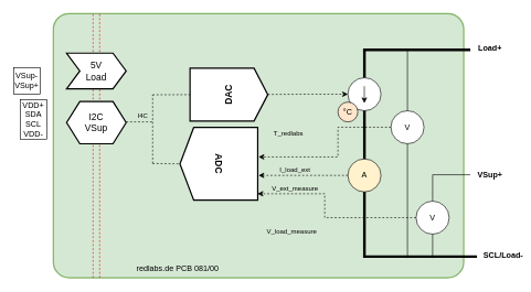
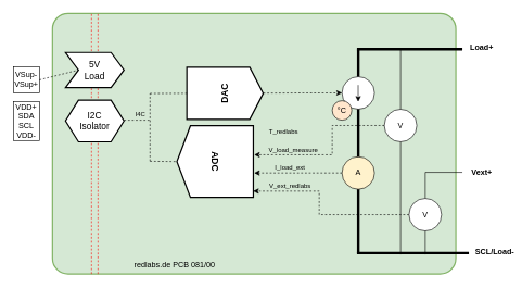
  <mxCell id="0" />
  <mxCell id="1" parent="0" />
  <mxCell id="2" value="" style="rounded=1;whiteSpace=wrap;html=1;strokeWidth=2;fillColor=#d5e8d4;strokeColor=#82b366;arcSize=6;" parent="1" vertex="1"><mxGeometry x="80" y="20" width="620" height="400" as="geometry" /></mxCell>
  <mxCell id="3" value="" style="edgeStyle=orthogonalEdgeStyle;rounded=0;orthogonalLoop=1;jettySize=auto;html=1;entryX=0;entryY=0.5;entryDx=0;entryDy=0;dashed=1;" parent="1" source="4" target="38" edge="1"><mxGeometry relative="1" as="geometry"><mxPoint x="445.25" y="142.8" as="targetPoint" /><Array as="points"><mxPoint x="465" y="143" /></Array></mxGeometry></mxCell>
  <mxCell id="4" value="&lt;b style=&quot;font-size: 14px;&quot;&gt;DAC&lt;/b&gt;" style="shape=offPageConnector;whiteSpace=wrap;html=1;rotation=-90;size=0.177;strokeWidth=2;fontSize=14;" parent="1" vertex="1"><mxGeometry x="305.25" y="84" width="80" height="117.5" as="geometry" /></mxCell>
  <mxCell id="5" value="&lt;b style=&quot;font-size: 14px;&quot;&gt;ADC&lt;/b&gt;" style="shape=offPageConnector;whiteSpace=wrap;html=1;rotation=90;size=0.177;strokeWidth=2;fontSize=14;" parent="1" vertex="1"><mxGeometry x="275" y="188.75" width="110" height="117.5" as="geometry" /></mxCell>
  <mxCell id="6" value="" style="edgeStyle=orthogonalEdgeStyle;rounded=0;orthogonalLoop=1;jettySize=auto;html=1;dashed=1;startArrow=none;exitX=0;exitY=0.5;exitDx=0;exitDy=0;" parent="1" source="36" edge="1"><mxGeometry relative="1" as="geometry"><mxPoint x="390" y="265" as="targetPoint" /><Array as="points" /><mxPoint x="490" y="264.5" as="sourcePoint" /></mxGeometry></mxCell>
  <mxCell id="7" value="" style="endArrow=none;html=1;strokeWidth=4;" parent="1" edge="1"><mxGeometry width="50" height="50" relative="1" as="geometry"><mxPoint x="720" y="388" as="sourcePoint" /><mxPoint x="548" y="388" as="targetPoint" /></mxGeometry></mxCell>
  <mxCell id="8" value="" style="endArrow=none;html=1;entryX=0.5;entryY=1;entryDx=0;entryDy=0;strokeWidth=4;" parent="1" edge="1"><mxGeometry width="50" height="50" relative="1" as="geometry"><mxPoint x="710" y="75" as="sourcePoint" /><mxPoint x="548" y="75" as="targetPoint" /></mxGeometry></mxCell>
  <mxCell id="9" value="" style="endArrow=none;html=1;strokeWidth=4;" parent="1" edge="1"><mxGeometry width="50" height="50" relative="1" as="geometry"><mxPoint x="550" y="388" as="sourcePoint" /><mxPoint x="550" y="75" as="targetPoint" /></mxGeometry></mxCell>
  <mxCell id="10" value="" style="group" parent="1" vertex="1" connectable="0"><mxGeometry x="590" y="167.13" width="50" height="50" as="geometry" /></mxCell>
  <mxCell id="11" value="V" style="ellipse;whiteSpace=wrap;html=1;aspect=fixed;" parent="10" vertex="1"><mxGeometry width="50" height="50" as="geometry" /></mxCell>
  <mxCell id="12" value="" style="endArrow=none;html=1;strokeWidth=1;exitX=0.5;exitY=0;exitDx=0;exitDy=0;" parent="1" source="11" edge="1"><mxGeometry width="50" height="50" relative="1" as="geometry"><mxPoint x="610" y="166.75" as="sourcePoint" /><mxPoint x="615" y="74" as="targetPoint" /></mxGeometry></mxCell>
  <mxCell id="13" value="" style="endArrow=none;html=1;strokeWidth=1;entryX=0.5;entryY=1;entryDx=0;entryDy=0;" parent="1" target="11" edge="1"><mxGeometry width="50" height="50" relative="1" as="geometry"><mxPoint x="615" y="390" as="sourcePoint" /><mxPoint x="570" y="154" as="targetPoint" /></mxGeometry></mxCell>
  <mxCell id="14" value="" style="edgeStyle=orthogonalEdgeStyle;rounded=0;orthogonalLoop=1;jettySize=auto;html=1;strokeWidth=1;dashed=1;entryX=0.405;entryY=-0.011;entryDx=0;entryDy=0;entryPerimeter=0;" parent="1" source="11" target="5" edge="1"><mxGeometry relative="1" as="geometry"><mxPoint x="390" y="220" as="targetPoint" /><Array as="points"><mxPoint x="510" y="192" /><mxPoint x="510" y="237" /></Array></mxGeometry></mxCell>
  <mxCell id="15" value="" style="edgeStyle=orthogonalEdgeStyle;rounded=0;orthogonalLoop=1;jettySize=auto;html=1;dashed=1;strokeWidth=1;exitX=0;exitY=0.5;exitDx=0;exitDy=0;entryX=0.912;entryY=0.002;entryDx=0;entryDy=0;entryPerimeter=0;" parent="1" source="19" target="5" edge="1"><mxGeometry relative="1" as="geometry"><mxPoint x="390" y="254" as="targetPoint" /><Array as="points"><mxPoint x="490" y="329" /><mxPoint x="490" y="293" /></Array></mxGeometry></mxCell>
  <mxCell id="16" value="" style="endArrow=none;html=1;strokeWidth=1;" parent="1" edge="1"><mxGeometry width="50" height="50" relative="1" as="geometry"><mxPoint x="710" y="264" as="sourcePoint" /><mxPoint x="653" y="264" as="targetPoint" /></mxGeometry></mxCell>
  <mxCell id="17" value="" style="group" parent="1" vertex="1" connectable="0"><mxGeometry x="627" y="304" width="50" height="50" as="geometry" /></mxCell>
  <mxCell id="18" value="" style="endArrow=none;html=1;strokeWidth=1;" parent="17" edge="1"><mxGeometry width="50" height="50" relative="1" as="geometry"><mxPoint x="26" y="86" as="sourcePoint" /><mxPoint x="26" y="-40" as="targetPoint" /></mxGeometry></mxCell>
  <mxCell id="19" value="V" style="ellipse;whiteSpace=wrap;html=1;aspect=fixed;" parent="17" vertex="1"><mxGeometry x="1" width="50" height="50" as="geometry" /></mxCell>
  <mxCell id="20" value="Load+" style="text;html=1;strokeColor=none;fillColor=none;align=center;verticalAlign=middle;whiteSpace=wrap;rounded=0;fontStyle=1" parent="1" vertex="1"><mxGeometry x="720" y="63" width="40" height="20" as="geometry" /></mxCell>
  <mxCell id="21" value="SCL/Load-" style="text;html=1;strokeColor=none;fillColor=none;align=center;verticalAlign=middle;whiteSpace=wrap;rounded=0;fontStyle=1" parent="1" vertex="1"><mxGeometry x="740" y="377" width="40" height="20" as="geometry" /></mxCell>
- <mxCell id="22" value="VSup+" style="text;html=1;strokeColor=none;fillColor=none;align=center;verticalAlign=middle;whiteSpace=wrap;rounded=0;fontStyle=1" parent="1" vertex="1"><mxGeometry x="720" y="254" width="40" height="20" as="geometry" /></mxCell>
+ <mxCell id="22" value="Vext+" style="text;html=1;strokeColor=none;fillColor=none;align=center;verticalAlign=middle;whiteSpace=wrap;rounded=0;fontStyle=1" parent="1" vertex="1"><mxGeometry x="720" y="254" width="40" height="20" as="geometry" /></mxCell>
  <mxCell id="23" value="" style="endArrow=none;dashed=1;html=1;shadow=0;strokeWidth=1;entryX=0.5;entryY=1;entryDx=0;entryDy=0;" parent="1" target="5" edge="1"><mxGeometry width="50" height="50" relative="1" as="geometry"><mxPoint x="230" y="247" as="sourcePoint" /><mxPoint x="200" y="204" as="targetPoint" /></mxGeometry></mxCell>
  <mxCell id="24" value="" style="endArrow=none;dashed=1;html=1;shadow=0;strokeWidth=1;entryX=0.5;entryY=0;entryDx=0;entryDy=0;" parent="1" target="4" edge="1"><mxGeometry width="50" height="50" relative="1" as="geometry"><mxPoint x="230" y="143" as="sourcePoint" /><mxPoint x="230" y="124" as="targetPoint" /></mxGeometry></mxCell>
  <mxCell id="25" value="" style="endArrow=none;dashed=1;html=1;shadow=0;strokeWidth=1;" parent="1" edge="1"><mxGeometry width="50" height="50" relative="1" as="geometry"><mxPoint x="230" y="247" as="sourcePoint" /><mxPoint x="230" y="143" as="targetPoint" /></mxGeometry></mxCell>
  <mxCell id="26" value="" style="endArrow=none;dashed=1;html=1;shadow=0;strokeWidth=1;" parent="1" edge="1"><mxGeometry width="50" height="50" relative="1" as="geometry"><mxPoint x="190" y="184" as="sourcePoint" /><mxPoint x="230" y="184" as="targetPoint" /></mxGeometry></mxCell>
  <mxCell id="27" value="" style="endArrow=none;dashed=1;html=1;shadow=0;strokeColor=#FF0000;strokeWidth=1;" parent="1" edge="1"><mxGeometry width="50" height="50" relative="1" as="geometry"><mxPoint x="150" y="420" as="sourcePoint" /><mxPoint x="150" y="20" as="targetPoint" /></mxGeometry></mxCell>
- <mxCell id="28" value="&lt;div&gt;VDD+&lt;br&gt;&lt;/div&gt;&lt;div&gt;SDA&lt;/div&gt;&lt;div&gt;SCL&lt;/div&gt;&lt;div&gt;VDD-&lt;br&gt;&lt;/div&gt;" style="text;html=1;fillColor=none;align=center;verticalAlign=middle;whiteSpace=wrap;rounded=0;strokeColor=#000000;" parent="1" vertex="1"><mxGeometry x="30" y="150.13" width="40" height="60" as="geometry" /></mxCell>
+ <mxCell id="28" value="&lt;div&gt;VDD+&lt;br&gt;&lt;/div&gt;&lt;div&gt;SDA&lt;/div&gt;&lt;div&gt;SCL&lt;/div&gt;&lt;div&gt;VDD-&lt;br&gt;&lt;/div&gt;" style="text;html=1;fillColor=none;align=center;verticalAlign=middle;whiteSpace=wrap;rounded=0;strokeColor=#000000;" parent="1" vertex="1"><mxGeometry x="20" y="155.13" width="40" height="60" as="geometry" /></mxCell>
  <mxCell id="29" value="&lt;div&gt;VSup-&lt;/div&gt;&lt;div&gt;VSup+&lt;br&gt;&lt;/div&gt;" style="text;html=1;fillColor=none;align=center;verticalAlign=middle;whiteSpace=wrap;rounded=0;strokeColor=#000000;" parent="1" vertex="1"><mxGeometry x="20" y="102" width="40" height="40" as="geometry" /></mxCell>
  <mxCell id="30" value="redlabs.de PCB 081/00" style="text;html=1;strokeColor=none;fillColor=none;align=center;verticalAlign=middle;whiteSpace=wrap;rounded=0;" parent="1" vertex="1"><mxGeometry x="180" y="397" width="176" height="20" as="geometry" /></mxCell>
+ <mxCell id="31" value="" style="endArrow=none;dashed=1;html=1;shadow=0;strokeColor=#000000;strokeWidth=1;fontColor=#000000;entryX=0;entryY=0.5;entryDx=0;entryDy=0;exitX=1;exitY=0.5;exitDx=0;exitDy=0;" parent="1" source="29" target="34" edge="1"><mxGeometry width="50" height="50" relative="1" as="geometry"><mxPoint x="10" y="330" as="sourcePoint" /><mxPoint x="60" y="280" as="targetPoint" /></mxGeometry></mxCell>
  <mxCell id="32" value="" style="endArrow=none;dashed=1;html=1;shadow=0;strokeColor=#FF0000;strokeWidth=1;" parent="1" edge="1"><mxGeometry width="50" height="50" relative="1" as="geometry"><mxPoint x="140" y="420" as="sourcePoint" /><mxPoint x="140" y="20" as="targetPoint" /></mxGeometry></mxCell>
- <mxCell id="33" value="&lt;div style=&quot;font-size: 14px;&quot;&gt;I2C&lt;/div&gt;&lt;div style=&quot;font-size: 14px;&quot;&gt;VSup&lt;br style=&quot;font-size: 14px;&quot;&gt;&lt;/div&gt;" style="shape=hexagon;perimeter=hexagonPerimeter2;whiteSpace=wrap;html=1;fixedSize=1;strokeWidth=2;size=20;fontSize=14;" parent="1" vertex="1"><mxGeometry x="100" y="153.13" width="90" height="64" as="geometry" /></mxCell>
+ <mxCell id="33" value="&lt;div style=&quot;font-size: 14px;&quot;&gt;I2C&lt;/div&gt;&lt;div style=&quot;font-size: 14px;&quot;&gt;Isolator&lt;br style=&quot;font-size: 14px;&quot;&gt;&lt;/div&gt;" style="shape=hexagon;perimeter=hexagonPerimeter2;whiteSpace=wrap;html=1;fixedSize=1;strokeWidth=2;size=20;fontSize=14;" parent="1" vertex="1"><mxGeometry x="100" y="153.13" width="90" height="64" as="geometry" /></mxCell>
  <mxCell id="34" value="&lt;div style=&quot;font-size: 14px;&quot;&gt;5V &lt;br style=&quot;font-size: 14px;&quot;&gt;&lt;/div&gt;&lt;div style=&quot;font-size: 14px;&quot;&gt;Load&lt;br style=&quot;font-size: 14px;&quot;&gt;&lt;/div&gt;" style="shape=step;perimeter=stepPerimeter;whiteSpace=wrap;html=1;fixedSize=1;strokeWidth=2;size=20;fontSize=14;" parent="1" vertex="1"><mxGeometry x="100" y="80" width="90" height="54" as="geometry" /></mxCell>
  <mxCell id="35" value="" style="group" parent="1" vertex="1" connectable="0"><mxGeometry x="525" y="240" width="50" height="50" as="geometry" /></mxCell>
  <mxCell id="36" value="A" style="ellipse;whiteSpace=wrap;html=1;aspect=fixed;fillColor=#fff2cc;" parent="35" vertex="1"><mxGeometry width="50" height="50" as="geometry" /></mxCell>
  <mxCell id="37" value="" style="group" parent="1" vertex="1" connectable="0"><mxGeometry x="525" y="117.13" width="50" height="66.87" as="geometry" /></mxCell>
  <mxCell id="38" value="" style="ellipse;whiteSpace=wrap;html=1;aspect=fixed;" parent="37" vertex="1"><mxGeometry width="50" height="50" as="geometry" /></mxCell>
  <mxCell id="39" value="" style="endArrow=classic;html=1;" parent="37" edge="1"><mxGeometry width="50" height="50" relative="1" as="geometry"><mxPoint x="24.819" y="12.812" as="sourcePoint" /><mxPoint x="24.819" y="38.438" as="targetPoint" /></mxGeometry></mxCell>
  <mxCell id="40" value="" style="group" parent="37" vertex="1" connectable="0"><mxGeometry x="-15" y="36.87" width="30" height="30" as="geometry" /></mxCell>
  <mxCell id="41" value="°C" style="ellipse;whiteSpace=wrap;html=1;aspect=fixed;fillColor=#ffe6cc;" parent="40" vertex="1"><mxGeometry width="30" height="30" as="geometry" /></mxCell>
- <mxCell id="42" value="V_ext_measure" style="text;html=1;align=center;verticalAlign=middle;resizable=0;points=[];autosize=1;strokeColor=none;fillColor=none;fontSize=10;fontColor=default;labelBorderColor=none;labelBackgroundColor=none;" parent="1" vertex="1"><mxGeometry x="400" y="274" width="90" height="20" as="geometry" /></mxCell>
+ <mxCell id="42" value="V_ext_redlabs" style="text;html=1;align=center;verticalAlign=middle;resizable=0;points=[];autosize=1;strokeColor=none;fillColor=none;fontSize=10;fontColor=default;labelBorderColor=none;labelBackgroundColor=none;" parent="1" vertex="1"><mxGeometry x="400" y="274" width="90" height="20" as="geometry" /></mxCell>
  <mxCell id="43" value="I_load_ext" style="text;html=1;align=center;verticalAlign=middle;resizable=0;points=[];autosize=1;strokeColor=none;fillColor=none;fontSize=10;fontColor=default;labelBorderColor=none;labelBackgroundColor=none;" parent="1" vertex="1"><mxGeometry x="400" y="246.5" width="90" height="20" as="geometry" /></mxCell>
- <mxCell id="44" value="V_load_measure" style="text;html=1;align=center;verticalAlign=middle;resizable=0;points=[];autosize=1;strokeColor=none;fillColor=none;fontSize=10;fontColor=default;labelBorderColor=none;labelBackgroundColor=none;" parent="1" vertex="1"><mxGeometry x="390" y="339.13" width="100" height="20" as="geometry" /></mxCell>
+ <mxCell id="44" value="V_load_measure" style="text;html=1;align=center;verticalAlign=middle;resizable=0;points=[];autosize=1;strokeColor=none;fillColor=none;fontSize=10;fontColor=default;labelBorderColor=none;labelBackgroundColor=none;" parent="1" vertex="1"><mxGeometry x="400" y="219.13" width="100" height="20" as="geometry" /></mxCell>
  <mxCell id="45" value="T_redlabs" style="text;html=1;align=center;verticalAlign=middle;resizable=0;points=[];autosize=1;strokeColor=none;fillColor=none;fontSize=10;fontColor=default;labelBorderColor=none;labelBackgroundColor=none;" parent="1" vertex="1"><mxGeometry x="400" y="191.13" width="70" height="20" as="geometry" /></mxCell>
  <mxCell id="46" value="I4C" style="text;html=1;align=center;verticalAlign=middle;resizable=0;points=[];autosize=1;strokeColor=none;fillColor=none;fontSize=10;fontColor=default;labelBorderColor=none;labelBackgroundColor=none;" parent="1" vertex="1"><mxGeometry x="200" y="164" width="30" height="20" as="geometry" /></mxCell>
